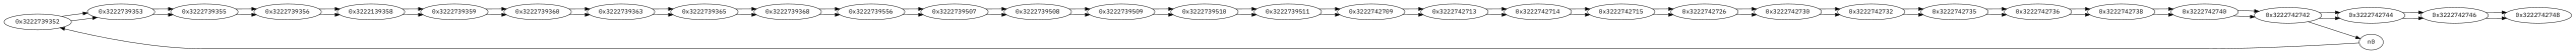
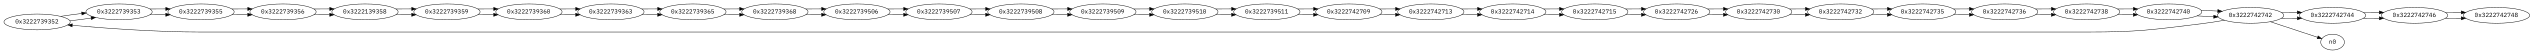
  digraph {
    fontname="IBM Plex Mono"
    rankdir=LR
    node [fontname="IBM Plex Mono"]
    edge [fontname="IBM Plex Mono"]
    n1 [label="0x3222739352"]
    n2 [label="0x3222739353"]
    n3 [label="0x3222739355"]
    n4 [label="0x3222739356"]
    n5 [label="0x3222139358"]
    n6 [label="0x3222739359"]
    n7 [label="0x3222739360"]
    n8 [label="0x3222739363"]
    n9 [label="0x3222739365"]
    n10 [label="0x3222739368"]
-   n11 [label="0x3222739556"]
+   n11 [label="0x3222739506"]
    n12 [label="0x3222739507"]
    n13 [label="0x3222739508"]
    n14 [label="0x3222739509"]
    n15 [label="0x3222739510"]
    n16 [label="0x3222739511"]
    n17 [label="0x3222742709"]
    n18 [label="0x3222742713"]
    n19 [label="0x3222742714"]
    n20 [label="0x3222742715"]
    n21 [label="0x3222742726"]
    n22 [label="0x3222742730"]
    n23 [label="0x3222742732"]
    n24 [label="0x3222742735"]
    n25 [label="0x3222742736"]
    n26 [label="0x3222742738"]
    n27 [label="0x3222742740"]
    n28 [label="0x3222742742"]
    n29 [label="0x3222742744"]
    n0
    n30 [label="0x3222742746"]
    n31 [label="0x3222742748"]
    n1 -> n2
    n1 -> n2
    n2 -> n3
    n2 -> n3
    n3 -> n4
    n3 -> n4
    n4 -> n5
    n4 -> n5
    n5 -> n6
    n5 -> n6
    n6 -> n7
    n6 -> n7
    n7 -> n8
    n7 -> n8
    n8 -> n9
    n8 -> n9
    n9 -> n10
    n9 -> n10
    n10 -> n11
    n10 -> n11
    n11 -> n12
    n11 -> n12
    n12 -> n13
    n12 -> n13
    n13 -> n14
    n13 -> n14
    n14 -> n15
    n14 -> n15
    n15 -> n16
    n15 -> n16
    n16 -> n17
    n16 -> n17
    n17 -> n18
    n17 -> n18
    n18 -> n19
    n18 -> n19
    n19 -> n20
    n19 -> n20
    n20 -> n21
    n20 -> n21
    n21 -> n22
    n21 -> n22
    n22 -> n23
    n22 -> n23
    n23 -> n24
    n23 -> n24
    n24 -> n25
    n24 -> n25
    n25 -> n26
    n25 -> n26
    n26 -> n27
    n26 -> n27
    n27 -> n28
    n27 -> n28
    n28 -> n29
    n28 -> n29
    n28 -> n0
    n29 -> n30
    n29 -> n30
-   n0 -> n1
+   n28 -> n1
    n30 -> n31
    n30 -> n31
  }
